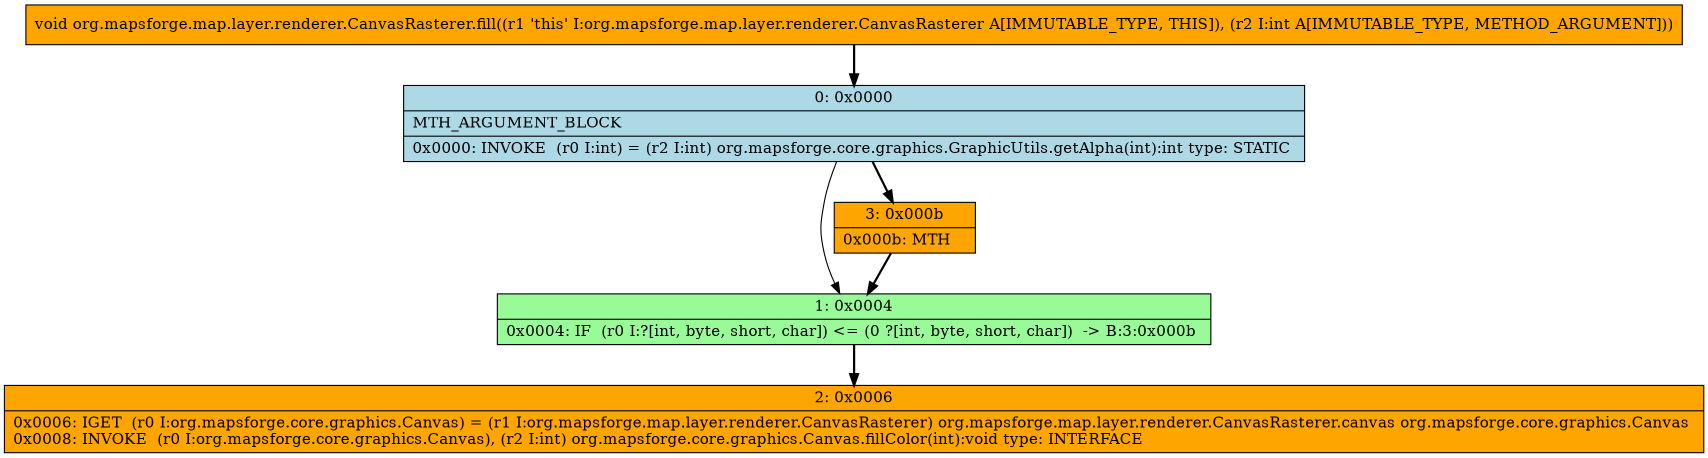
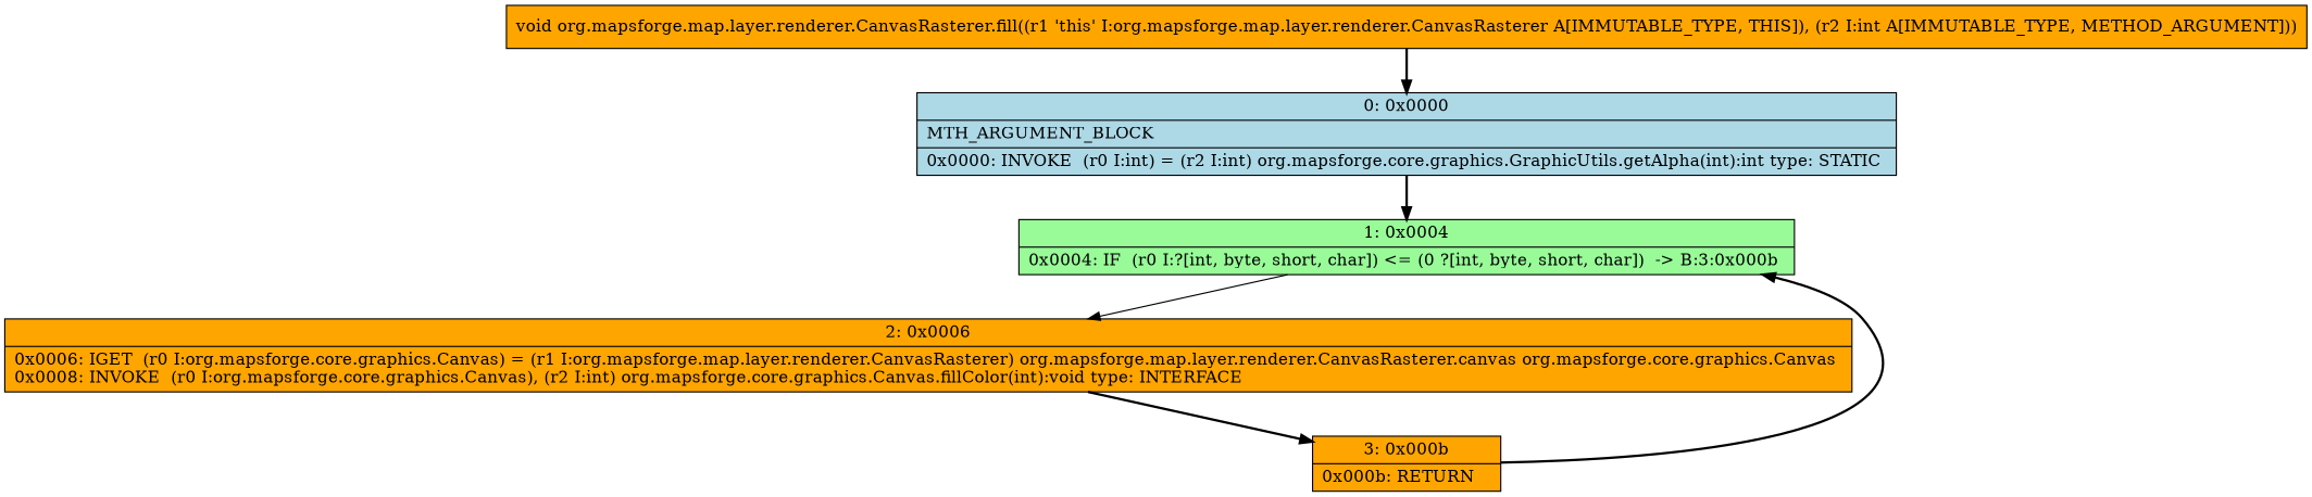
  digraph {
    node [fillcolor=orange shape=record style=filled]
    edge [style=bold]
    n1 [fillcolor=lightblue label="{0\:\ 0x0000|MTH_ARGUMENT_BLOCK\l|0x0000: INVOKE  (r0 I:int) = (r2 I:int) org.mapsforge.core.graphics.GraphicUtils.getAlpha(int):int type: STATIC \l}"]
    n2 [fillcolor=palegreen label="{1\:\ 0x0004|0x0004: IF  (r0 I:?[int, byte, short, char]) \<= (0 ?[int, byte, short, char])  \-\> B:3:0x000b \l}"]
    n3 [label="{2\:\ 0x0006|0x0006: IGET  (r0 I:org.mapsforge.core.graphics.Canvas) = (r1 I:org.mapsforge.map.layer.renderer.CanvasRasterer) org.mapsforge.map.layer.renderer.CanvasRasterer.canvas org.mapsforge.core.graphics.Canvas \l0x0008: INVOKE  (r0 I:org.mapsforge.core.graphics.Canvas), (r2 I:int) org.mapsforge.core.graphics.Canvas.fillColor(int):void type: INTERFACE \l}"]
-   n4 [label="{3\:\ 0x000b|0x000b: MTH   \l}"]
+   n4 [label="{3\:\ 0x000b|0x000b: RETURN   \l}"]
    n5 [label="{void org.mapsforge.map.layer.renderer.CanvasRasterer.fill((r1 'this' I:org.mapsforge.map.layer.renderer.CanvasRasterer A[IMMUTABLE_TYPE, THIS]), (r2 I:int A[IMMUTABLE_TYPE, METHOD_ARGUMENT])) }"]
-   n1 -> n2 [style=solid]
-   n2 -> n3
-   n1 -> n4
+   n1 -> n2
+   n2 -> n3 [style=solid]
+   n3 -> n4
    n4 -> n2
    n5 -> n1
  }
